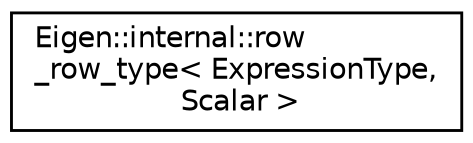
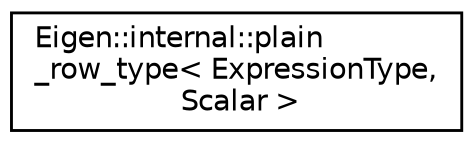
  digraph {
    rankdir=LR
-   n1 [color=black fillcolor=white fontname=Helvetica fontsize=10 height=0.2 label="Eigen::internal::row\l_row_type\< ExpressionType,\l Scalar \>" shape=record style=filled width=0.4]
+   n1 [color=black fillcolor=white fontname=Helvetica fontsize=10 height=0.2 label="Eigen::internal::plain\l_row_type\< ExpressionType,\l Scalar \>" shape=record style=filled width=0.4]
  }
